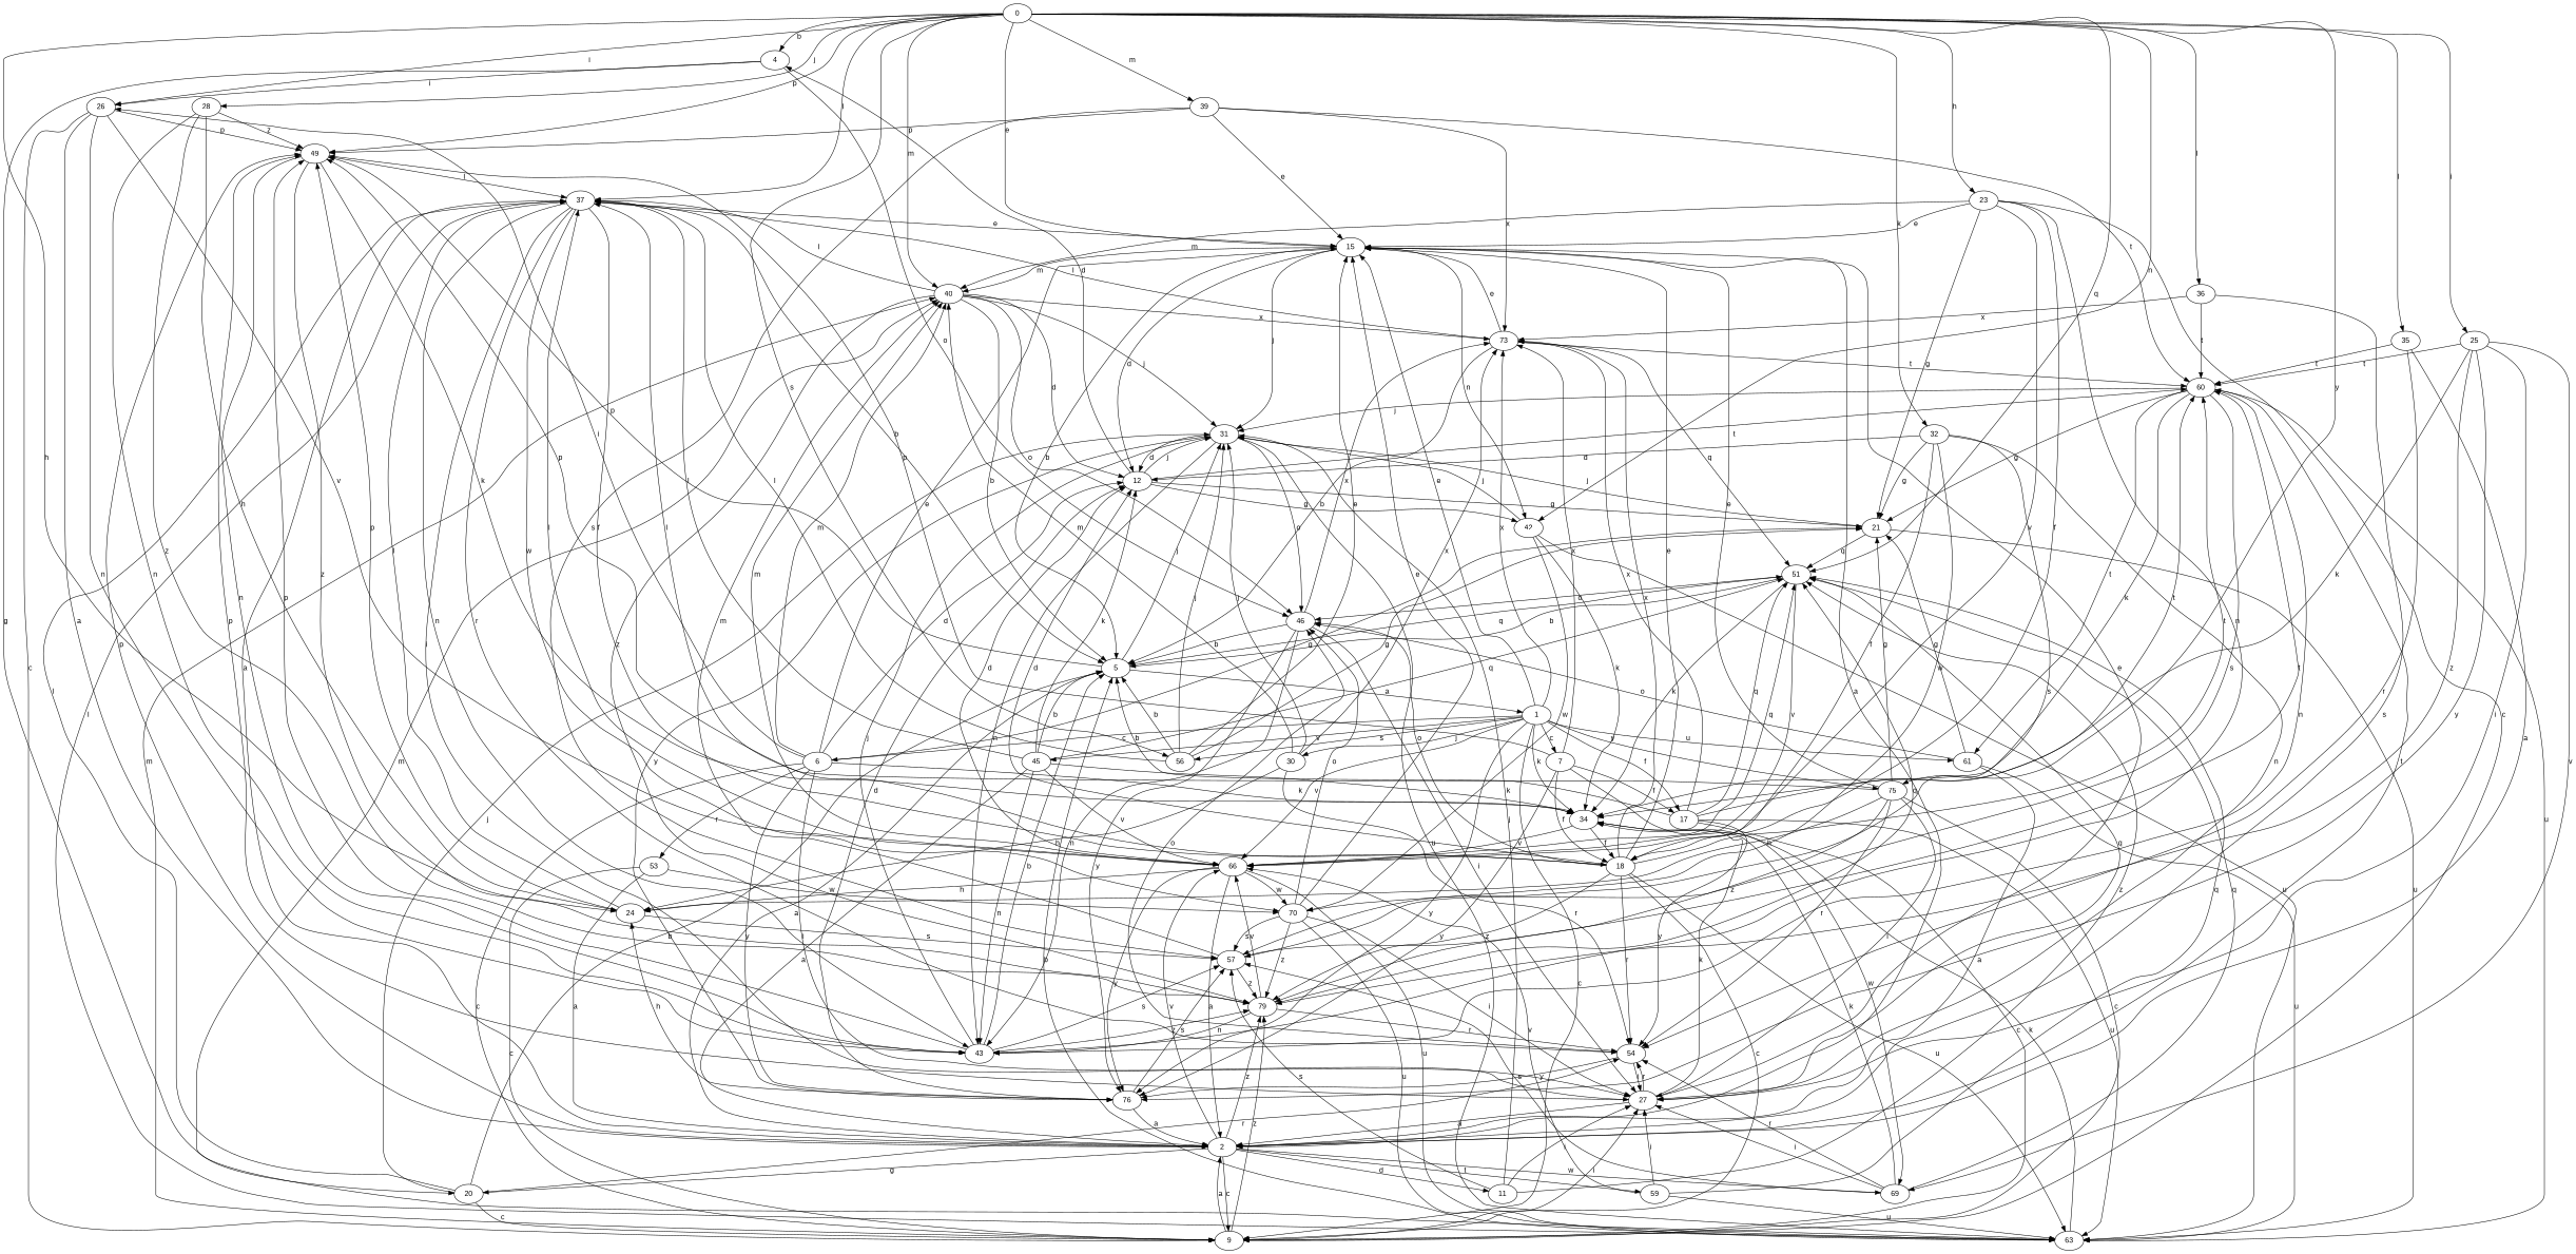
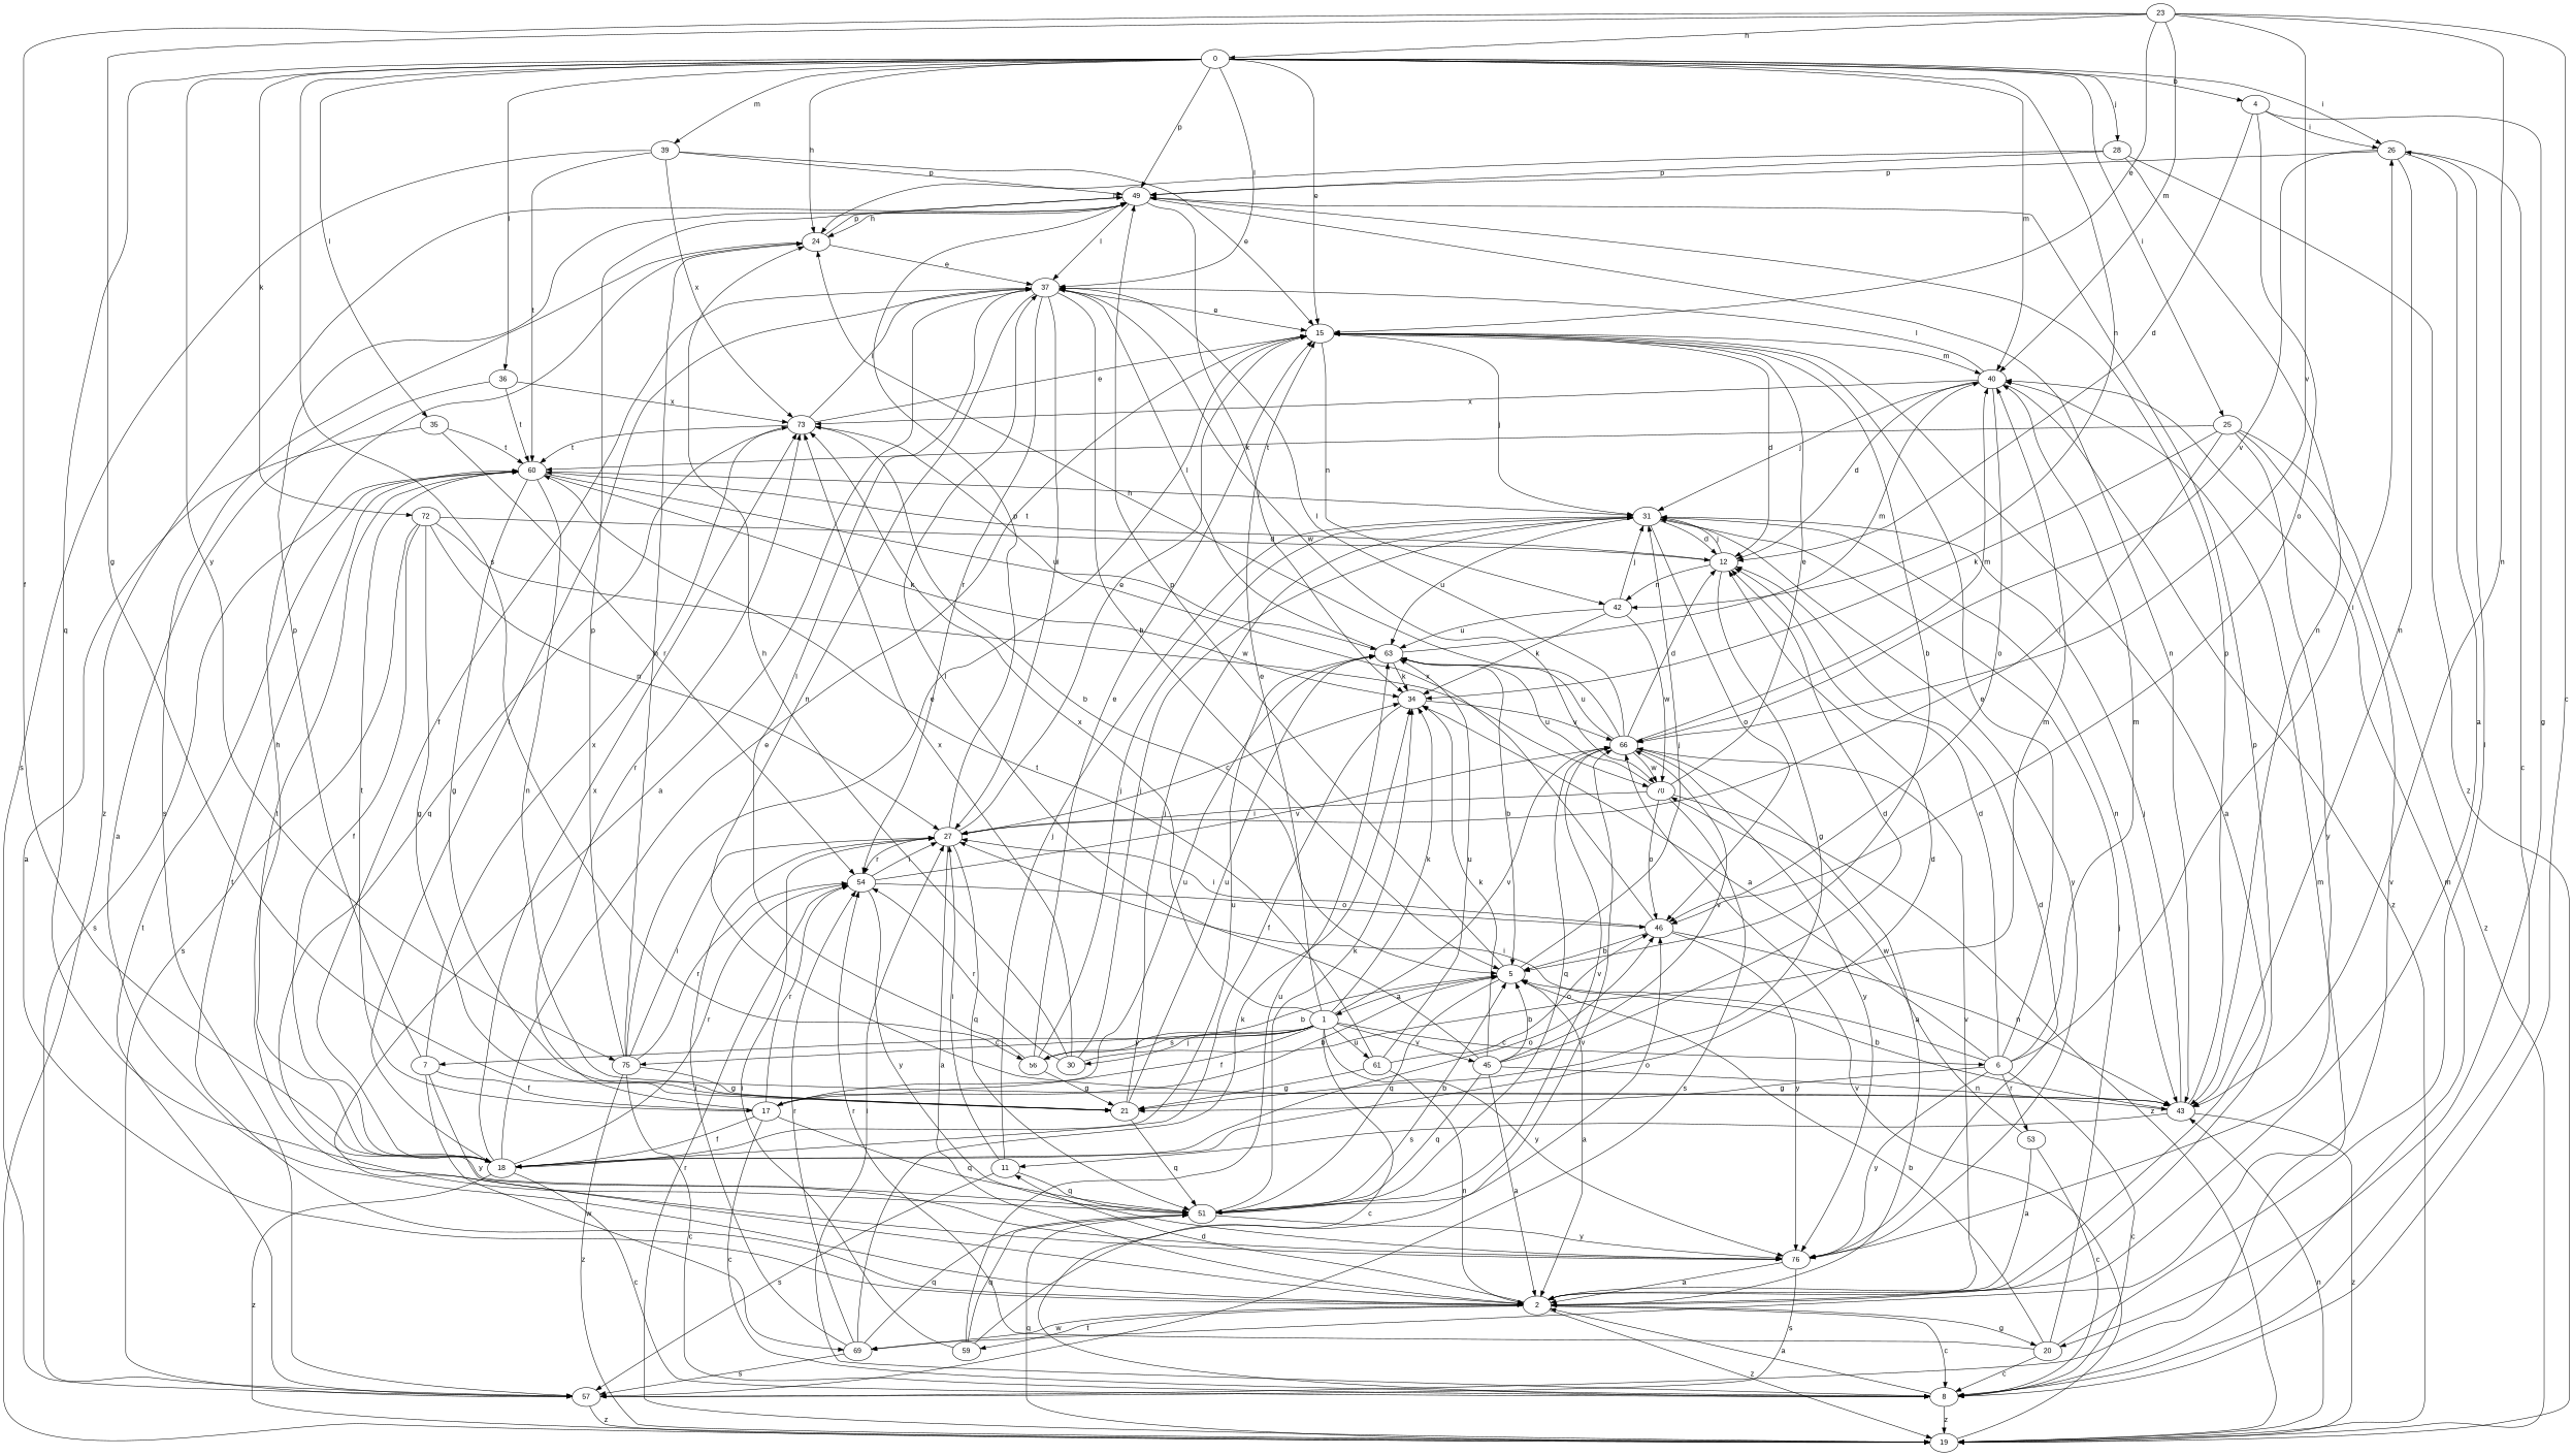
  strict digraph {
    fontname="Liberation Sans"
    node [fontname="Liberation Sans"]
    edge [fontname="Liberation Sans"]
    0
    4
    15
    23
    24
    25
    26
    28
-   32
+   32 [label=72]
    35
    36
    37
    39
    40
    42
    49
    51
    56
    75
    20
    12
    46
    2
    5
    31
-   8 [label=9]
+   8
    66
    21
    18
    43
    57
    34
    76
    60
    69
-   79
+   79 [label=19]
    27
    70
    54
    73
    63
    1
    6
    7
    17
    30
    61
    n48 [label=45]
    53
    11
    59
    0 -> 4 [label=b]
    0 -> 15 [label=e]
-   0 -> 23 [label=h]
+   23 -> 0 [label=h]
    0 -> 24 [label=h]
    0 -> 25 [label=i]
    0 -> 26 [label=i]
    0 -> 28 [label=j]
    0 -> 32 [label=k]
    0 -> 35 [label=l]
    0 -> 36 [label=l]
    0 -> 37 [label=l]
    0 -> 39 [label=m]
    0 -> 40 [label=m]
    0 -> 42 [label=n]
    0 -> 49 [label=p]
    0 -> 51 [label=q]
    0 -> 56 [label=s]
    0 -> 75 [label=y]
    4 -> 26 [label=i]
    4 -> 20 [label=g]
-   12 -> 4 [label=d]
+   4 -> 12 [label=d]
    4 -> 46 [label=o]
    15 -> 40 [label=m]
    15 -> 42 [label=n]
    15 -> 12 [label=d]
    15 -> 2 [label=a]
    15 -> 5 [label=b]
    15 -> 31 [label=j]
    23 -> 15 [label=e]
    23 -> 40 [label=m]
    23 -> 8 [label=c]
    23 -> 66 [label=v]
    23 -> 21 [label=g]
    23 -> 18 [label=f]
    23 -> 43 [label=n]
-   24 -> 37 [label=l]
+   24 -> 37 [label=e]
    24 -> 49 [label=p]
    24 -> 57 [label=s]
    25 -> 34 [label=k]
    25 -> 76 [label=y]
    25 -> 60 [label=t]
    25 -> 69 [label=v]
    25 -> 79 [label=z]
    25 -> 27 [label=i]
    26 -> 49 [label=p]
    26 -> 2 [label=a]
    26 -> 8 [label=c]
    26 -> 66 [label=v]
    26 -> 43 [label=n]
    28 -> 24 [label=h]
-   28 -> 49 [label=z]
+   28 -> 49 [label=p]
    28 -> 43 [label=n]
    28 -> 79 [label=z]
    32 -> 12 [label=d]
    32 -> 21 [label=g]
    32 -> 18 [label=f]
    32 -> 57 [label=s]
    32 -> 27 [label=n]
    32 -> 70 [label=w]
    35 -> 2 [label=a]
    35 -> 60 [label=t]
    35 -> 54 [label=r]
-   36 -> 2 [label=s]
+   36 -> 2 [label=a]
    36 -> 60 [label=t]
    36 -> 73 [label=x]
    37 -> 15 [label=e]
    37 -> 2 [label=a]
    37 -> 5 [label=b]
    37 -> 18 [label=f]
    37 -> 43 [label=n]
    37 -> 27 [label=i]
    37 -> 70 [label=w]
    37 -> 54 [label=r]
    39 -> 15 [label=e]
    39 -> 49 [label=p]
    39 -> 57 [label=s]
    39 -> 60 [label=t]
    39 -> 73 [label=x]
    40 -> 37 [label=l]
    40 -> 12 [label=d]
    40 -> 46 [label=o]
-   40 -> 5 [label=b]
    40 -> 31 [label=j]
    40 -> 79 [label=z]
    40 -> 73 [label=x]
    42 -> 31 [label=j]
    42 -> 34 [label=k]
    42 -> 70 [label=w]
    42 -> 63 [label=u]
+   49 -> 24 [label=h]
    49 -> 37 [label=l]
    49 -> 43 [label=n]
    49 -> 34 [label=k]
    49 -> 79 [label=z]
    51 -> 46 [label=o]
    51 -> 5 [label=b]
    51 -> 66 [label=v]
    51 -> 34 [label=k]
+   51 -> 76 [label=y]
    56 -> 15 [label=e]
    56 -> 37 [label=l]
    56 -> 5 [label=b]
    56 -> 31 [label=j]
    56 -> 21 [label=g]
    75 -> 15 [label=e]
    75 -> 24 [label=h]
    75 -> 49 [label=p]
    75 -> 8 [label=c]
    75 -> 21 [label=g]
    75 -> 79 [label=z]
    75 -> 27 [label=i]
    75 -> 54 [label=r]
-   20 -> 37 [label=l]
+   20 -> 26 [label=l]
    20 -> 5 [label=b]
    20 -> 31 [label=j]
    20 -> 8 [label=c]
    20 -> 54 [label=r]
-   12 -> 42 [label=g]
+   12 -> 42 [label=n]
    12 -> 31 [label=j]
    12 -> 21 [label=g]
    12 -> 60 [label=t]
    46 -> 5 [label=b]
    46 -> 43 [label=n]
    46 -> 76 [label=y]
    46 -> 27 [label=i]
    46 -> 73 [label=x]
    2 -> 49 [label=p]
    2 -> 20 [label=g]
    2 -> 8 [label=c]
    2 -> 66 [label=v]
    2 -> 60 [label=t]
    2 -> 69 [label=w]
    2 -> 79 [label=z]
    2 -> 11 [label=d]
    2 -> 59 [label=t]
    5 -> 49 [label=p]
    5 -> 51 [label=q]
    5 -> 2 [label=a]
    5 -> 31 [label=j]
    5 -> 1 [label=a]
    31 -> 12 [label=d]
    31 -> 46 [label=o]
    31 -> 43 [label=n]
    31 -> 76 [label=y]
    31 -> 63 [label=u]
    8 -> 40 [label=m]
    8 -> 2 [label=a]
    8 -> 79 [label=z]
    8 -> 27 [label=i]
    66 -> 24 [label=h]
    66 -> 37 [label=l]
    66 -> 40 [label=m]
    66 -> 51 [label=q]
    66 -> 12 [label=d]
    66 -> 2 [label=a]
    66 -> 76 [label=y]
    66 -> 70 [label=w]
    66 -> 63 [label=u]
    21 -> 51 [label=q]
    21 -> 31 [label=j]
    21 -> 63 [label=u]
    18 -> 15 [label=e]
    18 -> 37 [label=l]
    18 -> 12 [label=d]
    18 -> 46 [label=o]
    18 -> 8 [label=c]
    18 -> 60 [label=t]
    18 -> 79 [label=z]
    18 -> 54 [label=r]
    18 -> 73 [label=x]
    18 -> 63 [label=u]
    43 -> 49 [label=p]
    43 -> 5 [label=b]
    43 -> 31 [label=j]
-   43 -> 57 [label=s]
+   43 -> 11 [label=s]
    43 -> 79 [label=z]
    57 -> 40 [label=m]
    57 -> 60 [label=t]
    57 -> 79 [label=z]
    34 -> 66 [label=v]
    34 -> 18 [label=f]
    76 -> 24 [label=h]
    76 -> 12 [label=d]
    76 -> 2 [label=a]
    76 -> 57 [label=s]
    60 -> 31 [label=j]
    60 -> 21 [label=g]
    60 -> 43 [label=n]
    60 -> 57 [label=s]
    60 -> 34 [label=k]
    60 -> 63 [label=u]
    69 -> 51 [label=q]
    69 -> 57 [label=s]
    69 -> 34 [label=k]
    69 -> 27 [label=i]
    69 -> 54 [label=r]
    79 -> 51 [label=q]
    79 -> 66 [label=v]
    79 -> 43 [label=n]
    79 -> 54 [label=r]
    27 -> 15 [label=e]
    27 -> 49 [label=p]
    27 -> 51 [label=q]
    27 -> 2 [label=a]
-   27 -> 34 [label=k]
+   27 -> 34 [label=c]
    27 -> 54 [label=r]
    70 -> 15 [label=e]
    70 -> 46 [label=o]
    70 -> 57 [label=s]
    70 -> 79 [label=z]
    70 -> 27 [label=i]
    70 -> 63 [label=u]
    54 -> 46 [label=o]
+   54 -> 66 [label=v]
    54 -> 76 [label=y]
    54 -> 27 [label=i]
    73 -> 15 [label=e]
    73 -> 37 [label=l]
    73 -> 51 [label=q]
    73 -> 5 [label=b]
    73 -> 60 [label=t]
    63 -> 37 [label=l]
    63 -> 40 [label=m]
    63 -> 5 [label=b]
    63 -> 34 [label=k]
    1 -> 15 [label=e]
    1 -> 56 [label=s]
    1 -> 75 [label=y]
    1 -> 8 [label=c]
    1 -> 66 [label=v]
    1 -> 34 [label=k]
    1 -> 76 [label=y]
    1 -> 73 [label=x]
    1 -> 6 [label=c]
    1 -> 7 [label=c]
    1 -> 17 [label=f]
    1 -> 30 [label=j]
    1 -> 61 [label=u]
    1 -> n48 [label=v]
    6 -> 15 [label=e]
    6 -> 26 [label=i]
    6 -> 40 [label=m]
    6 -> 12 [label=d]
    6 -> 8 [label=c]
    6 -> 21 [label=g]
-   6 -> 34 [label=k]
+   6 -> 34 [label=a]
    6 -> 76 [label=y]
    6 -> 27 [label=i]
    6 -> 53 [label=r]
    7 -> 49 [label=p]
-   7 -> 18 [label=f]
+   17 -> 18 [label=f]
    7 -> 76 [label=y]
    7 -> 69 [label=w]
    7 -> 73 [label=x]
    7 -> 17 [label=f]
    17 -> 51 [label=q]
    17 -> 5 [label=b]
    17 -> 8 [label=c]
    17 -> 60 [label=t]
-   17 -> 54 [label=y]
-   17 -> 73 [label=x]
+   17 -> 54 [label=r]
+   17 -> 73 [label=r]
    17 -> 63 [label=u]
    30 -> 24 [label=h]
    30 -> 40 [label=m]
    30 -> 31 [label=j]
    30 -> 54 [label=r]
    30 -> 73 [label=x]
    61 -> 46 [label=o]
-   61 -> 2 [label=a]
+   61 -> 2 [label=n]
    61 -> 21 [label=g]
-   60 -> 61 [label=t]
+   61 -> 60 [label=t]
    61 -> 63 [label=u]
    n48 -> 37 [label=l]
    n48 -> 51 [label=q]
-   n48 -> 12 [label=k]
+   n48 -> 12 [label=d]
    n48 -> 2 [label=a]
    n48 -> 5 [label=b]
    n48 -> 66 [label=v]
    n48 -> 43 [label=n]
    n48 -> 34 [label=k]
    53 -> 2 [label=a]
    53 -> 8 [label=c]
    53 -> 70 [label=w]
-   11 -> 51 [label=z]
+   11 -> 51 [label=q]
    11 -> 31 [label=j]
    11 -> 57 [label=s]
    11 -> 27 [label=i]
    59 -> 51 [label=q]
    59 -> 66 [label=v]
    59 -> 27 [label=i]
    59 -> 63 [label=u]
  }
